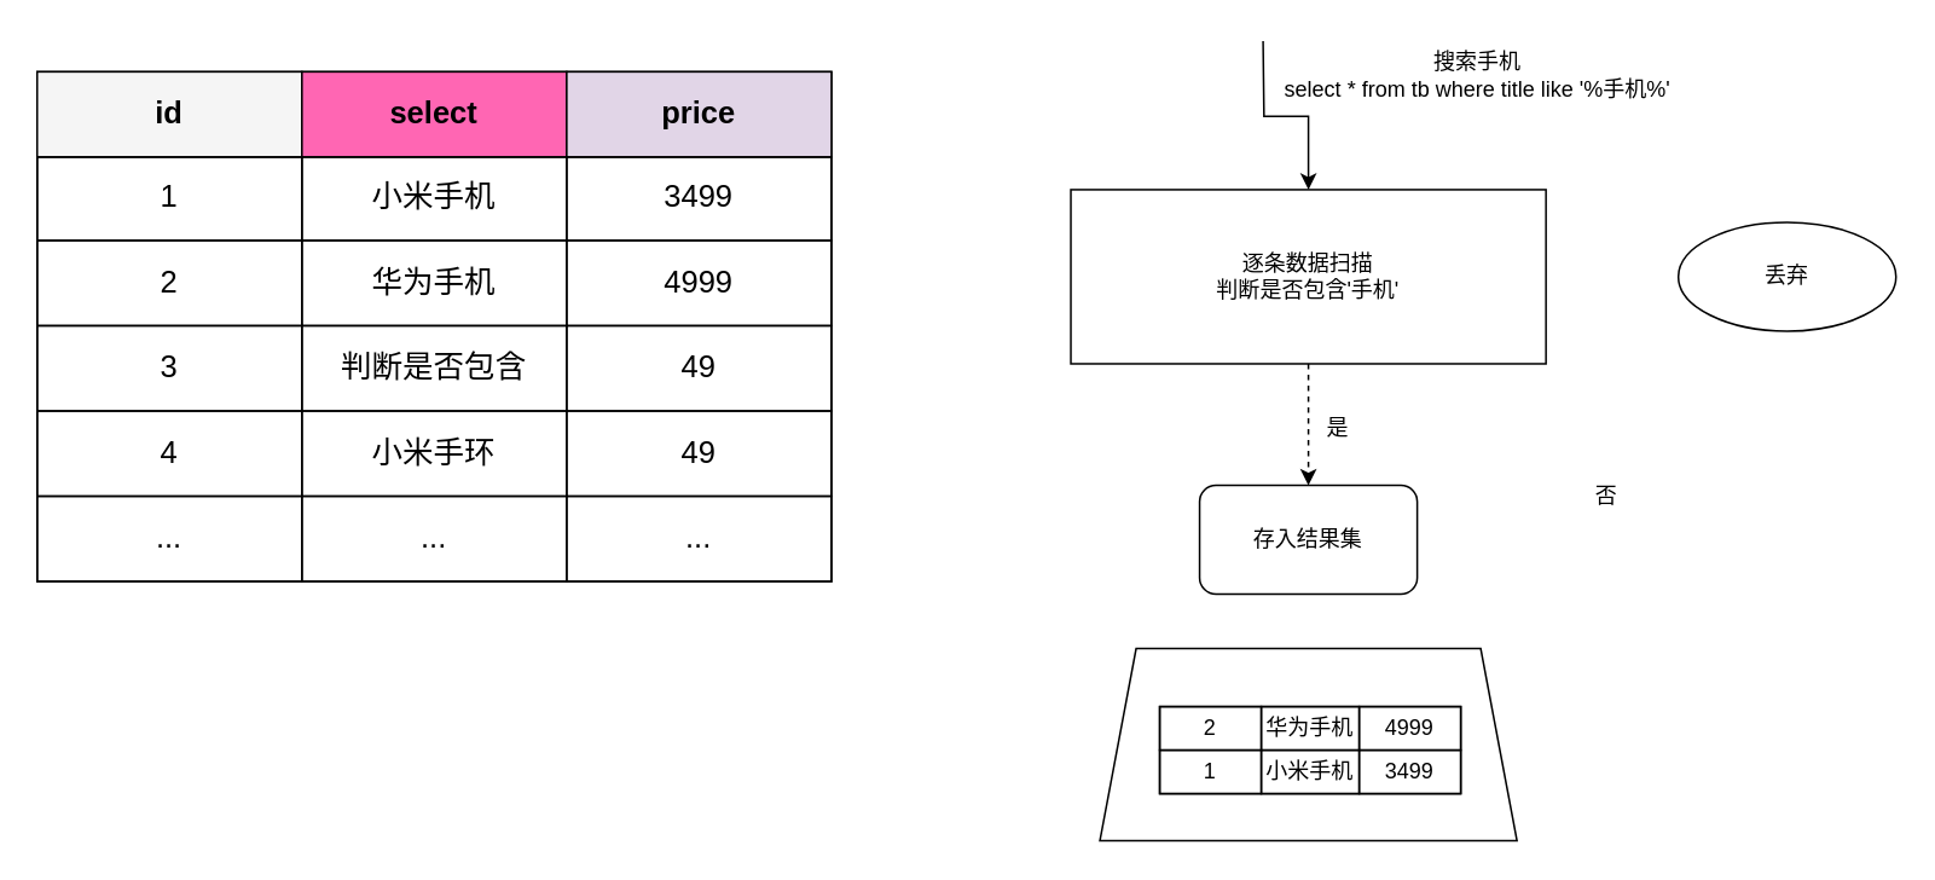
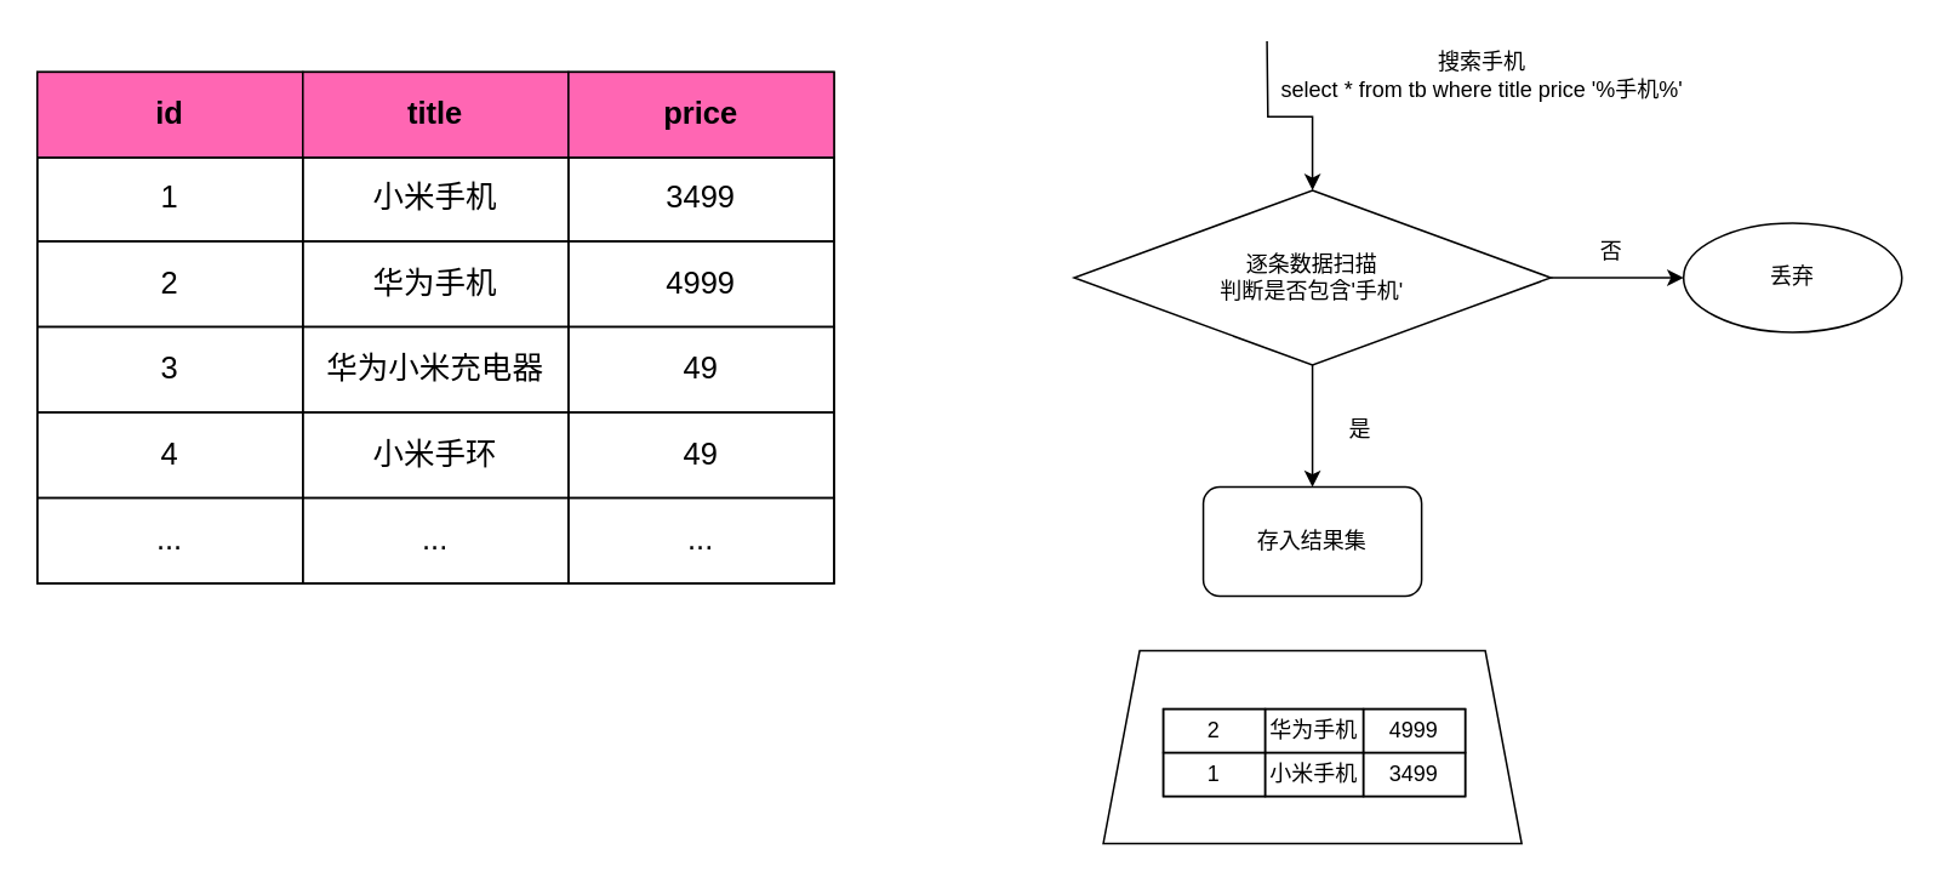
  <mxCell id="0" />
  <mxCell id="1" parent="0" />
  <mxCell id="2" value="" style="childLayout=tableLayout;recursiveResize=0;shadow=0;fillColor=none;fontSize=17;" vertex="1" parent="1"><mxGeometry x="20" y="39" width="438" height="281" as="geometry" /></mxCell>
  <mxCell id="3" value="" style="shape=tableRow;horizontal=0;startSize=0;swimlaneHead=0;swimlaneBody=0;top=0;left=0;bottom=0;right=0;dropTarget=0;collapsible=0;recursiveResize=0;expand=0;fontStyle=0;fillColor=none;strokeColor=inherit;fontSize=17;" vertex="1" parent="2"><mxGeometry width="438" height="47" as="geometry" /></mxCell>
- <mxCell id="4" value="id" style="connectable=0;recursiveResize=0;strokeColor=inherit;fillColor=#f5f5f5;align=center;whiteSpace=wrap;html=1;fontStyle=1;fontSize=17;" vertex="1" parent="3"><mxGeometry width="146" height="47" as="geometry"><mxRectangle width="146" height="47" as="alternateBounds" /></mxGeometry></mxCell>
- <mxCell id="5" value="select" style="connectable=0;recursiveResize=0;strokeColor=inherit;fillColor=#FF66B3;align=center;whiteSpace=wrap;html=1;fontStyle=1;fontSize=17;" vertex="1" parent="3"><mxGeometry x="146" width="146" height="47" as="geometry"><mxRectangle width="146" height="47" as="alternateBounds" /></mxGeometry></mxCell>
- <mxCell id="6" value="price" style="connectable=0;recursiveResize=0;strokeColor=inherit;fillColor=#e1d5e7;align=center;whiteSpace=wrap;html=1;fontStyle=1;fontSize=17;" vertex="1" parent="3"><mxGeometry x="292" width="146" height="47" as="geometry"><mxRectangle width="146" height="47" as="alternateBounds" /></mxGeometry></mxCell>
+ <mxCell id="4" value="id" style="connectable=0;recursiveResize=0;strokeColor=inherit;fillColor=#FF66B3;align=center;whiteSpace=wrap;html=1;fontStyle=1;fontSize=17;" vertex="1" parent="3"><mxGeometry width="146" height="47" as="geometry"><mxRectangle width="146" height="47" as="alternateBounds" /></mxGeometry></mxCell>
+ <mxCell id="5" value="title" style="connectable=0;recursiveResize=0;strokeColor=inherit;fillColor=#FF66B3;align=center;whiteSpace=wrap;html=1;fontStyle=1;fontSize=17;" vertex="1" parent="3"><mxGeometry x="146" width="146" height="47" as="geometry"><mxRectangle width="146" height="47" as="alternateBounds" /></mxGeometry></mxCell>
+ <mxCell id="6" value="price" style="connectable=0;recursiveResize=0;strokeColor=inherit;fillColor=#FF66B3;align=center;whiteSpace=wrap;html=1;fontStyle=1;fontSize=17;" vertex="1" parent="3"><mxGeometry x="292" width="146" height="47" as="geometry"><mxRectangle width="146" height="47" as="alternateBounds" /></mxGeometry></mxCell>
  <mxCell id="7" style="shape=tableRow;horizontal=0;startSize=0;swimlaneHead=0;swimlaneBody=0;top=0;left=0;bottom=0;right=0;dropTarget=0;collapsible=0;recursiveResize=0;expand=0;fontStyle=0;fillColor=none;strokeColor=inherit;fontSize=17;" vertex="1" parent="2"><mxGeometry y="47" width="438" height="46" as="geometry" /></mxCell>
  <mxCell id="8" value="1" style="connectable=0;recursiveResize=0;strokeColor=inherit;fillColor=none;align=center;whiteSpace=wrap;html=1;fontSize=17;" vertex="1" parent="7"><mxGeometry width="146" height="46" as="geometry"><mxRectangle width="146" height="46" as="alternateBounds" /></mxGeometry></mxCell>
  <mxCell id="9" value="小米手机" style="connectable=0;recursiveResize=0;strokeColor=inherit;fillColor=none;align=center;whiteSpace=wrap;html=1;fontSize=17;" vertex="1" parent="7"><mxGeometry x="146" width="146" height="46" as="geometry"><mxRectangle width="146" height="46" as="alternateBounds" /></mxGeometry></mxCell>
  <mxCell id="10" value="3499" style="connectable=0;recursiveResize=0;strokeColor=inherit;fillColor=none;align=center;whiteSpace=wrap;html=1;fontSize=17;" vertex="1" parent="7"><mxGeometry x="292" width="146" height="46" as="geometry"><mxRectangle width="146" height="46" as="alternateBounds" /></mxGeometry></mxCell>
  <mxCell id="11" style="shape=tableRow;horizontal=0;startSize=0;swimlaneHead=0;swimlaneBody=0;top=0;left=0;bottom=0;right=0;dropTarget=0;collapsible=0;recursiveResize=0;expand=0;fontStyle=0;fillColor=none;strokeColor=inherit;fontSize=17;" vertex="1" parent="2"><mxGeometry y="93" width="438" height="47" as="geometry" /></mxCell>
  <mxCell id="12" value="2" style="connectable=0;recursiveResize=0;strokeColor=inherit;fillColor=none;align=center;whiteSpace=wrap;html=1;fontSize=17;" vertex="1" parent="11"><mxGeometry width="146" height="47" as="geometry"><mxRectangle width="146" height="47" as="alternateBounds" /></mxGeometry></mxCell>
  <mxCell id="13" value="华为手机" style="connectable=0;recursiveResize=0;strokeColor=inherit;fillColor=none;align=center;whiteSpace=wrap;html=1;fontSize=17;" vertex="1" parent="11"><mxGeometry x="146" width="146" height="47" as="geometry"><mxRectangle width="146" height="47" as="alternateBounds" /></mxGeometry></mxCell>
  <mxCell id="14" value="4999" style="connectable=0;recursiveResize=0;strokeColor=inherit;fillColor=none;align=center;whiteSpace=wrap;html=1;fontSize=17;" vertex="1" parent="11"><mxGeometry x="292" width="146" height="47" as="geometry"><mxRectangle width="146" height="47" as="alternateBounds" /></mxGeometry></mxCell>
  <mxCell id="15" style="shape=tableRow;horizontal=0;startSize=0;swimlaneHead=0;swimlaneBody=0;top=0;left=0;bottom=0;right=0;dropTarget=0;collapsible=0;recursiveResize=0;expand=0;fontStyle=0;fillColor=none;strokeColor=inherit;fontSize=17;" vertex="1" parent="2"><mxGeometry y="140" width="438" height="47" as="geometry" /></mxCell>
  <mxCell id="16" value="3" style="connectable=0;recursiveResize=0;strokeColor=inherit;fillColor=none;align=center;whiteSpace=wrap;html=1;fontSize=17;" vertex="1" parent="15"><mxGeometry width="146" height="47" as="geometry"><mxRectangle width="146" height="47" as="alternateBounds" /></mxGeometry></mxCell>
- <mxCell id="17" value="判断是否包含" style="connectable=0;recursiveResize=0;strokeColor=inherit;fillColor=none;align=center;whiteSpace=wrap;html=1;fontSize=17;" vertex="1" parent="15"><mxGeometry x="146" width="146" height="47" as="geometry"><mxRectangle width="146" height="47" as="alternateBounds" /></mxGeometry></mxCell>
+ <mxCell id="17" value="华为小米充电器" style="connectable=0;recursiveResize=0;strokeColor=inherit;fillColor=none;align=center;whiteSpace=wrap;html=1;fontSize=17;" vertex="1" parent="15"><mxGeometry x="146" width="146" height="47" as="geometry"><mxRectangle width="146" height="47" as="alternateBounds" /></mxGeometry></mxCell>
  <mxCell id="18" value="49" style="connectable=0;recursiveResize=0;strokeColor=inherit;fillColor=none;align=center;whiteSpace=wrap;html=1;fontSize=17;" vertex="1" parent="15"><mxGeometry x="292" width="146" height="47" as="geometry"><mxRectangle width="146" height="47" as="alternateBounds" /></mxGeometry></mxCell>
  <mxCell id="19" style="shape=tableRow;horizontal=0;startSize=0;swimlaneHead=0;swimlaneBody=0;top=0;left=0;bottom=0;right=0;dropTarget=0;collapsible=0;recursiveResize=0;expand=0;fontStyle=0;fillColor=none;strokeColor=inherit;fontSize=17;" vertex="1" parent="2"><mxGeometry y="187" width="438" height="47" as="geometry" /></mxCell>
  <mxCell id="20" value="4" style="connectable=0;recursiveResize=0;strokeColor=inherit;fillColor=none;align=center;whiteSpace=wrap;html=1;fontSize=17;" vertex="1" parent="19"><mxGeometry width="146" height="47" as="geometry"><mxRectangle width="146" height="47" as="alternateBounds" /></mxGeometry></mxCell>
  <mxCell id="21" value="小米手环" style="connectable=0;recursiveResize=0;strokeColor=inherit;fillColor=none;align=center;whiteSpace=wrap;html=1;fontSize=17;" vertex="1" parent="19"><mxGeometry x="146" width="146" height="47" as="geometry"><mxRectangle width="146" height="47" as="alternateBounds" /></mxGeometry></mxCell>
  <mxCell id="22" value="49" style="connectable=0;recursiveResize=0;strokeColor=inherit;fillColor=none;align=center;whiteSpace=wrap;html=1;fontSize=17;" vertex="1" parent="19"><mxGeometry x="292" width="146" height="47" as="geometry"><mxRectangle width="146" height="47" as="alternateBounds" /></mxGeometry></mxCell>
  <mxCell id="23" style="shape=tableRow;horizontal=0;startSize=0;swimlaneHead=0;swimlaneBody=0;top=0;left=0;bottom=0;right=0;dropTarget=0;collapsible=0;recursiveResize=0;expand=0;fontStyle=0;fillColor=none;strokeColor=inherit;fontSize=17;" vertex="1" parent="2"><mxGeometry y="234" width="438" height="47" as="geometry" /></mxCell>
  <mxCell id="24" value="..." style="connectable=0;recursiveResize=0;strokeColor=inherit;fillColor=none;align=center;whiteSpace=wrap;html=1;fontSize=17;" vertex="1" parent="23"><mxGeometry width="146" height="47" as="geometry"><mxRectangle width="146" height="47" as="alternateBounds" /></mxGeometry></mxCell>
  <mxCell id="25" value="..." style="connectable=0;recursiveResize=0;strokeColor=inherit;fillColor=none;align=center;whiteSpace=wrap;html=1;fontSize=17;" vertex="1" parent="23"><mxGeometry x="146" width="146" height="47" as="geometry"><mxRectangle width="146" height="47" as="alternateBounds" /></mxGeometry></mxCell>
  <mxCell id="26" value="..." style="connectable=0;recursiveResize=0;strokeColor=inherit;fillColor=none;align=center;whiteSpace=wrap;html=1;fontSize=17;" vertex="1" parent="23"><mxGeometry x="292" width="146" height="47" as="geometry"><mxRectangle width="146" height="47" as="alternateBounds" /></mxGeometry></mxCell>
  <mxCell id="27" style="edgeStyle=orthogonalEdgeStyle;rounded=0;orthogonalLoop=1;jettySize=auto;html=1;" edge="1" parent="1" target="30"><mxGeometry relative="1" as="geometry"><mxPoint x="696" y="22" as="sourcePoint" /></mxGeometry></mxCell>
- <mxCell id="29" style="edgeStyle=orthogonalEdgeStyle;rounded=0;orthogonalLoop=1;jettySize=auto;html=1;exitX=0.5;exitY=1;exitDx=0;exitDy=0;entryX=0.5;entryY=0;entryDx=0;entryDy=0;dashed=1;" edge="1" parent="1" source="30" target="31"><mxGeometry relative="1" as="geometry" /></mxCell>
- <mxCell id="30" value="逐条数据扫描&lt;br&gt;判断是否包含'手机'" style="whiteSpace=wrap;html=1;rounded=0;" vertex="1" parent="1"><mxGeometry x="590" y="104" width="262" height="96" as="geometry" /></mxCell>
+ <mxCell id="28" style="edgeStyle=orthogonalEdgeStyle;rounded=0;orthogonalLoop=1;jettySize=auto;html=1;entryX=0;entryY=0.5;entryDx=0;entryDy=0;" edge="1" parent="1" source="30" target="32"><mxGeometry relative="1" as="geometry" /></mxCell>
+ <mxCell id="29" style="edgeStyle=orthogonalEdgeStyle;rounded=0;orthogonalLoop=1;jettySize=auto;html=1;exitX=0.5;exitY=1;exitDx=0;exitDy=0;entryX=0.5;entryY=0;entryDx=0;entryDy=0;" edge="1" parent="1" source="30" target="31"><mxGeometry relative="1" as="geometry" /></mxCell>
+ <mxCell id="30" value="逐条数据扫描&lt;br&gt;判断是否包含'手机'" style="rhombus;whiteSpace=wrap;html=1;" vertex="1" parent="1"><mxGeometry x="590" y="104" width="262" height="96" as="geometry" /></mxCell>
  <mxCell id="31" value="存入结果集" style="whiteSpace=wrap;html=1;rounded=1;" vertex="1" parent="1"><mxGeometry x="661" y="267" width="120" height="60" as="geometry" /></mxCell>
  <mxCell id="32" value="丢弃" style="ellipse;whiteSpace=wrap;html=1;" vertex="1" parent="1"><mxGeometry x="925" y="122" width="120" height="60" as="geometry" /></mxCell>
- <mxCell id="33" value="是" style="text;html=1;align=center;verticalAlign=middle;resizable=0;points=[];autosize=1;strokeColor=none;fillColor=none;" vertex="1" parent="1"><mxGeometry x="722" y="223" width="30" height="26" as="geometry" /></mxCell>
- <mxCell id="34" value="否" style="text;html=1;align=center;verticalAlign=middle;resizable=0;points=[];autosize=1;strokeColor=none;fillColor=none;" vertex="1" parent="1"><mxGeometry x="870" y="260" width="30" height="26" as="geometry" /></mxCell>
+ <mxCell id="33" value="是" style="text;html=1;align=center;verticalAlign=middle;resizable=0;points=[];autosize=1;strokeColor=none;fillColor=none;" vertex="1" parent="1"><mxGeometry x="732" y="223" width="30" height="26" as="geometry" /></mxCell>
+ <mxCell id="34" value="否" style="text;html=1;align=center;verticalAlign=middle;resizable=0;points=[];autosize=1;strokeColor=none;fillColor=none;" vertex="1" parent="1"><mxGeometry x="870" y="125" width="30" height="26" as="geometry" /></mxCell>
  <mxCell id="35" value="" style="shape=trapezoid;perimeter=trapezoidPerimeter;whiteSpace=wrap;html=1;fixedSize=1;" vertex="1" parent="1"><mxGeometry x="606" y="357" width="230" height="106" as="geometry" /></mxCell>
  <mxCell id="36" value="" style="childLayout=tableLayout;recursiveResize=0;shadow=0;fillColor=none;" vertex="1" parent="1"><mxGeometry x="639" y="389" width="166" height="48" as="geometry" /></mxCell>
  <mxCell id="37" value="" style="shape=tableRow;horizontal=0;startSize=0;swimlaneHead=0;swimlaneBody=0;top=0;left=0;bottom=0;right=0;dropTarget=0;collapsible=0;recursiveResize=0;expand=0;fontStyle=0;fillColor=none;strokeColor=inherit;" vertex="1" parent="36"><mxGeometry width="166" height="24" as="geometry" /></mxCell>
  <mxCell id="38" value="2" style="connectable=0;recursiveResize=0;strokeColor=inherit;fillColor=none;align=center;whiteSpace=wrap;html=1;" vertex="1" parent="37"><mxGeometry width="56" height="24" as="geometry"><mxRectangle width="56" height="24" as="alternateBounds" /></mxGeometry></mxCell>
  <mxCell id="39" value="华为手机" style="connectable=0;recursiveResize=0;strokeColor=inherit;fillColor=none;align=center;whiteSpace=wrap;html=1;" vertex="1" parent="37"><mxGeometry x="56" width="54" height="24" as="geometry"><mxRectangle width="54" height="24" as="alternateBounds" /></mxGeometry></mxCell>
  <mxCell id="40" value="4999" style="connectable=0;recursiveResize=0;strokeColor=inherit;fillColor=none;align=center;whiteSpace=wrap;html=1;" vertex="1" parent="37"><mxGeometry x="110" width="56" height="24" as="geometry"><mxRectangle width="56" height="24" as="alternateBounds" /></mxGeometry></mxCell>
  <mxCell id="41" style="shape=tableRow;horizontal=0;startSize=0;swimlaneHead=0;swimlaneBody=0;top=0;left=0;bottom=0;right=0;dropTarget=0;collapsible=0;recursiveResize=0;expand=0;fontStyle=0;fillColor=none;strokeColor=inherit;" vertex="1" parent="36"><mxGeometry y="24" width="166" height="24" as="geometry" /></mxCell>
  <mxCell id="42" value="1" style="connectable=0;recursiveResize=0;strokeColor=inherit;fillColor=none;align=center;whiteSpace=wrap;html=1;" vertex="1" parent="41"><mxGeometry width="56" height="24" as="geometry"><mxRectangle width="56" height="24" as="alternateBounds" /></mxGeometry></mxCell>
  <mxCell id="43" value="小米手机" style="connectable=0;recursiveResize=0;strokeColor=inherit;fillColor=none;align=center;whiteSpace=wrap;html=1;" vertex="1" parent="41"><mxGeometry x="56" width="54" height="24" as="geometry"><mxRectangle width="54" height="24" as="alternateBounds" /></mxGeometry></mxCell>
  <mxCell id="44" value="3499" style="connectable=0;recursiveResize=0;strokeColor=inherit;fillColor=none;align=center;whiteSpace=wrap;html=1;" vertex="1" parent="41"><mxGeometry x="110" width="56" height="24" as="geometry"><mxRectangle width="56" height="24" as="alternateBounds" /></mxGeometry></mxCell>
- <mxCell id="45" value="搜索手机&lt;br&gt;select * from tb where title like '%手机%'" style="text;html=1;align=center;verticalAlign=middle;resizable=0;points=[];autosize=1;strokeColor=none;fillColor=none;" vertex="1" parent="1"><mxGeometry x="698" y="20" width="231" height="41" as="geometry" /></mxCell>
+ <mxCell id="45" value="搜索手机&lt;br&gt;select * from tb where title price '%手机%'" style="text;html=1;align=center;verticalAlign=middle;resizable=0;points=[];autosize=1;strokeColor=none;fillColor=none;" vertex="1" parent="1"><mxGeometry x="698" y="20" width="231" height="41" as="geometry" /></mxCell>
